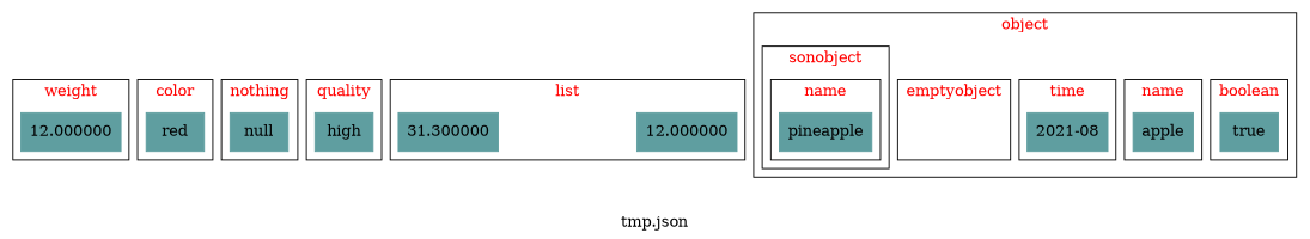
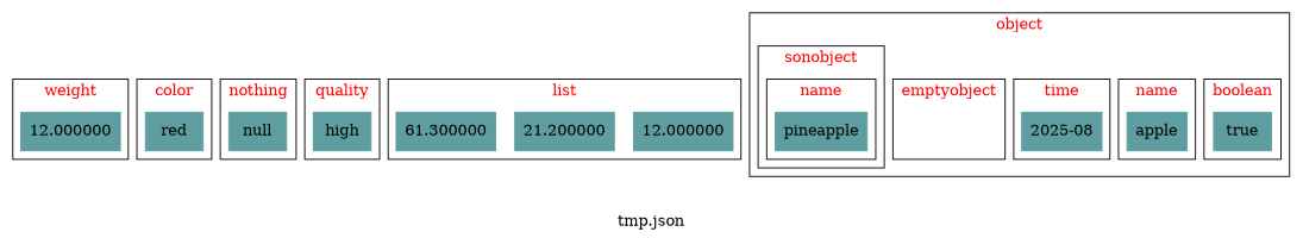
  graph {
    label="tmp.json"
    node [color=cadetblue shape=box style=filled]
    n1 [label=12.000000]
    n2 [label=red]
    n3 [label=null]
    n4 [label=high]
    n5 [label=12.000000]
-   n7 [label=31.300000]
+   n6 [label=21.200000]
+   n7 [label=61.300000]
    n8 [label=true]
    n9 [label=apple]
-   n10 [label="2021-08"]
+   n10 [label="2025-08"]
    10 [style=invis]
    n12 [label=pineapple]
    subgraph cluster_1 {
      label=<<FONT COLOR="red">weight</FONT>>
      n1
    }
    subgraph cluster_2 {
      label=<<FONT COLOR="red">color</FONT>>
      n2
    }
    subgraph cluster_3 {
      label=<<FONT COLOR="red">nothing</FONT>>
      n3
    }
    subgraph cluster_4 {
      label=<<FONT COLOR="red">quality</FONT>>
      n4
    }
    subgraph cluster_5 {
      label=<<FONT COLOR="red">list</FONT>>
      n5
+     n6
      n7
    }
    subgraph cluster_6 {
      label=<<FONT COLOR="red">object</FONT>>
      subgraph cluster_7 {
        label=<<FONT COLOR="red">boolean</FONT>>
        n8
      }
      subgraph cluster_8 {
        label=<<FONT COLOR="red">name</FONT>>
        n9
      }
      subgraph cluster_9 {
        label=<<FONT COLOR="red">time</FONT>>
        n10
      }
      subgraph cluster_10 {
        label=<<FONT COLOR="red">emptyobject</FONT>>
        10
      }
      subgraph cluster_11 {
        label=<<FONT COLOR="red">sonobject</FONT>>
        subgraph cluster_12 {
          label=<<FONT COLOR="red">name</FONT>>
          n12
        }
      }
    }
  }
